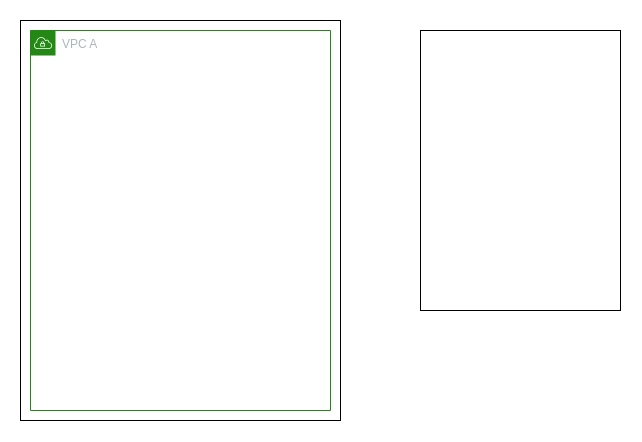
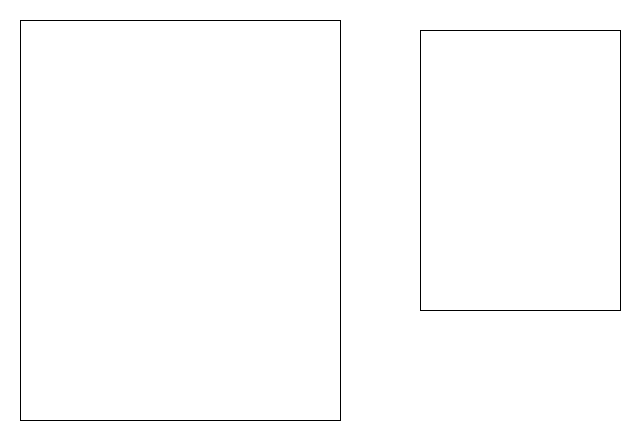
  <mxCell id="0" />
  <mxCell id="1" parent="0" />
  <mxCell id="2" value="" style="rounded=0;whiteSpace=wrap;html=1;" vertex="1" parent="1"><mxGeometry x="20" y="20" width="320" height="400" as="geometry" /></mxCell>
  <mxCell id="3" value="" style="rounded=0;whiteSpace=wrap;html=1;" vertex="1" parent="1"><mxGeometry x="420" y="30" width="200" height="280" as="geometry" /></mxCell>
- <mxCell id="4" value="VPC A" style="points=[[0,0],[0.25,0],[0.5,0],[0.75,0],[1,0],[1,0.25],[1,0.5],[1,0.75],[1,1],[0.75,1],[0.5,1],[0.25,1],[0,1],[0,0.75],[0,0.5],[0,0.25]];outlineConnect=0;gradientColor=none;html=1;whiteSpace=wrap;fontSize=12;fontStyle=0;container=1;pointerEvents=0;collapsible=0;recursiveResize=0;shape=mxgraph.aws4.group;grIcon=mxgraph.aws4.group_vpc;strokeColor=#248814;fillColor=none;verticalAlign=top;align=left;spacingLeft=30;fontColor=#AAB7B8;dashed=0;" vertex="1" parent="1"><mxGeometry x="30" y="30" width="300" height="380" as="geometry" /></mxCell>
